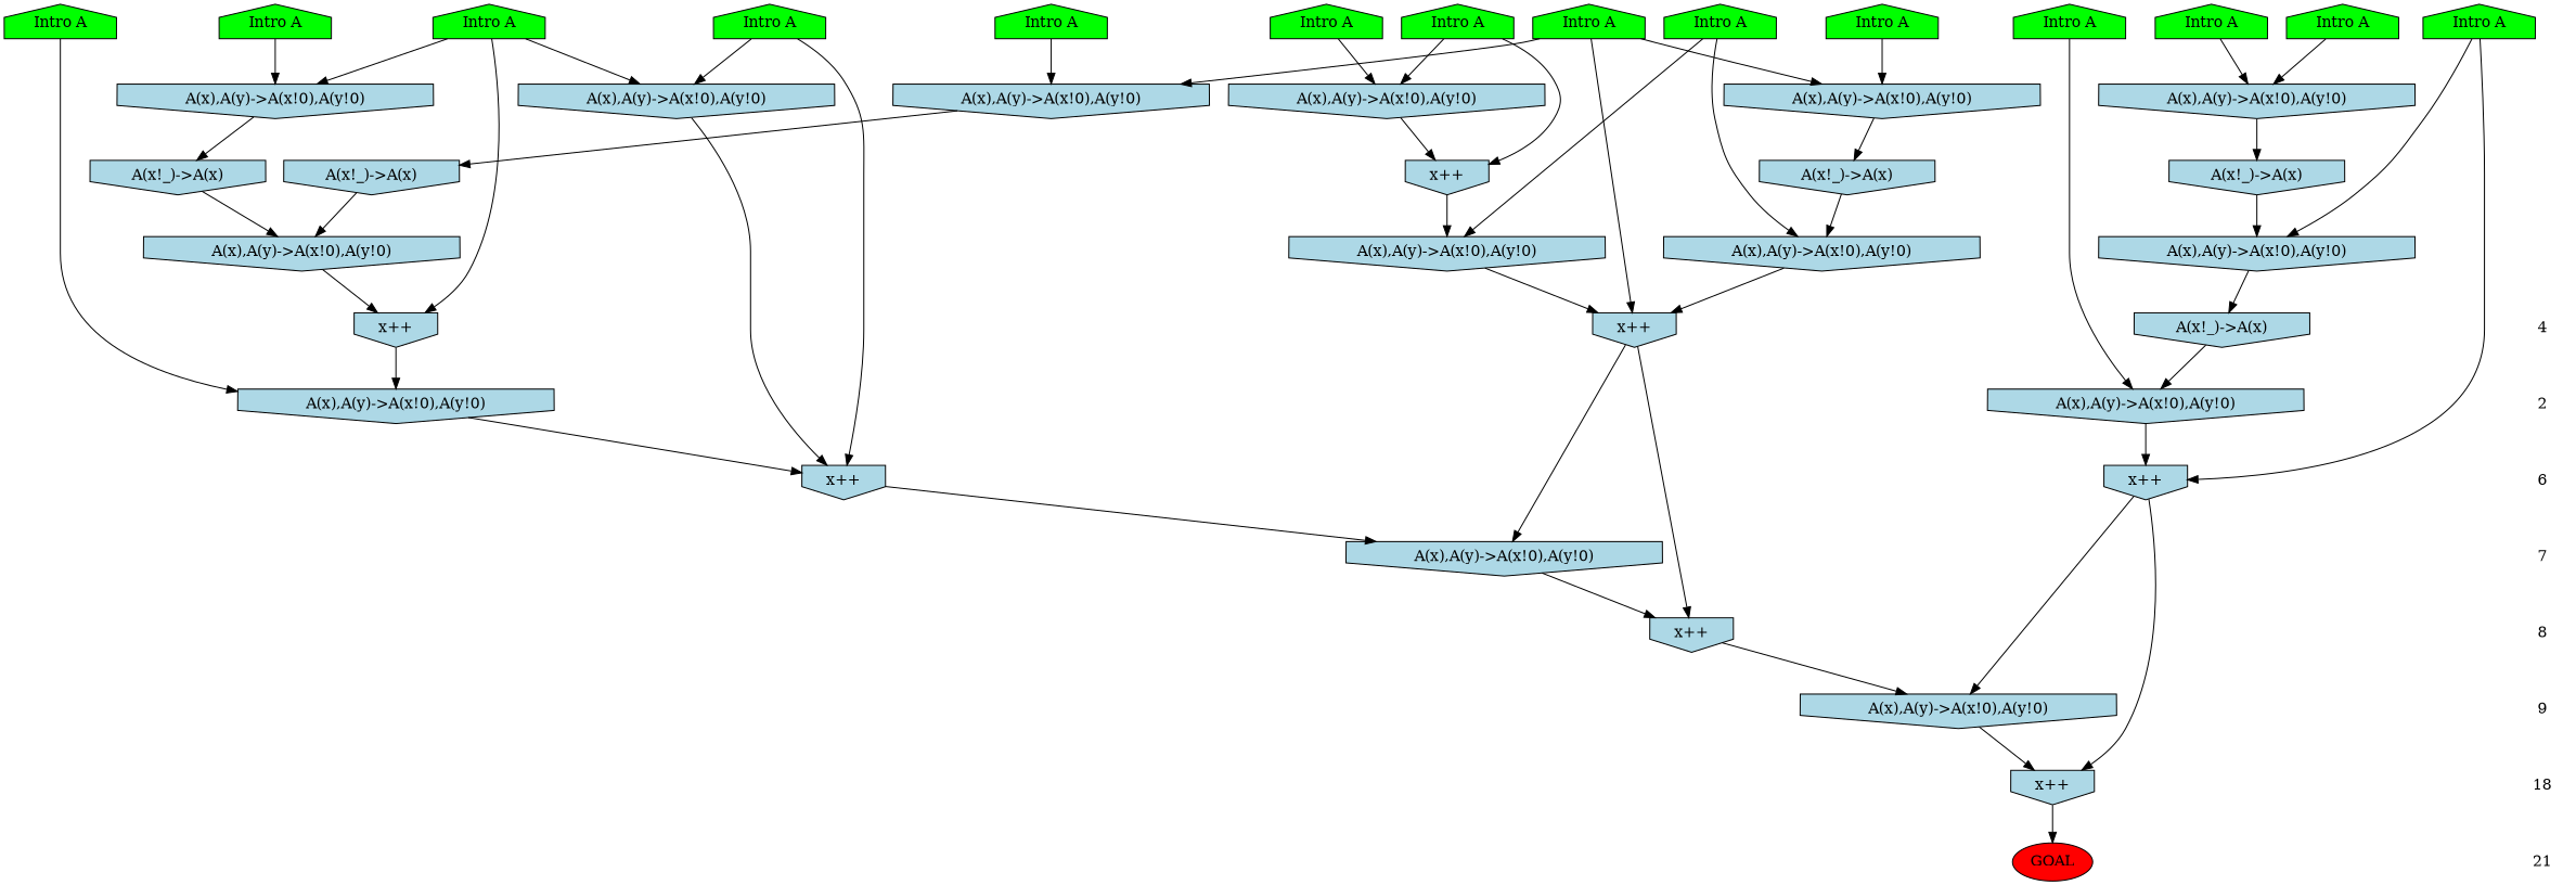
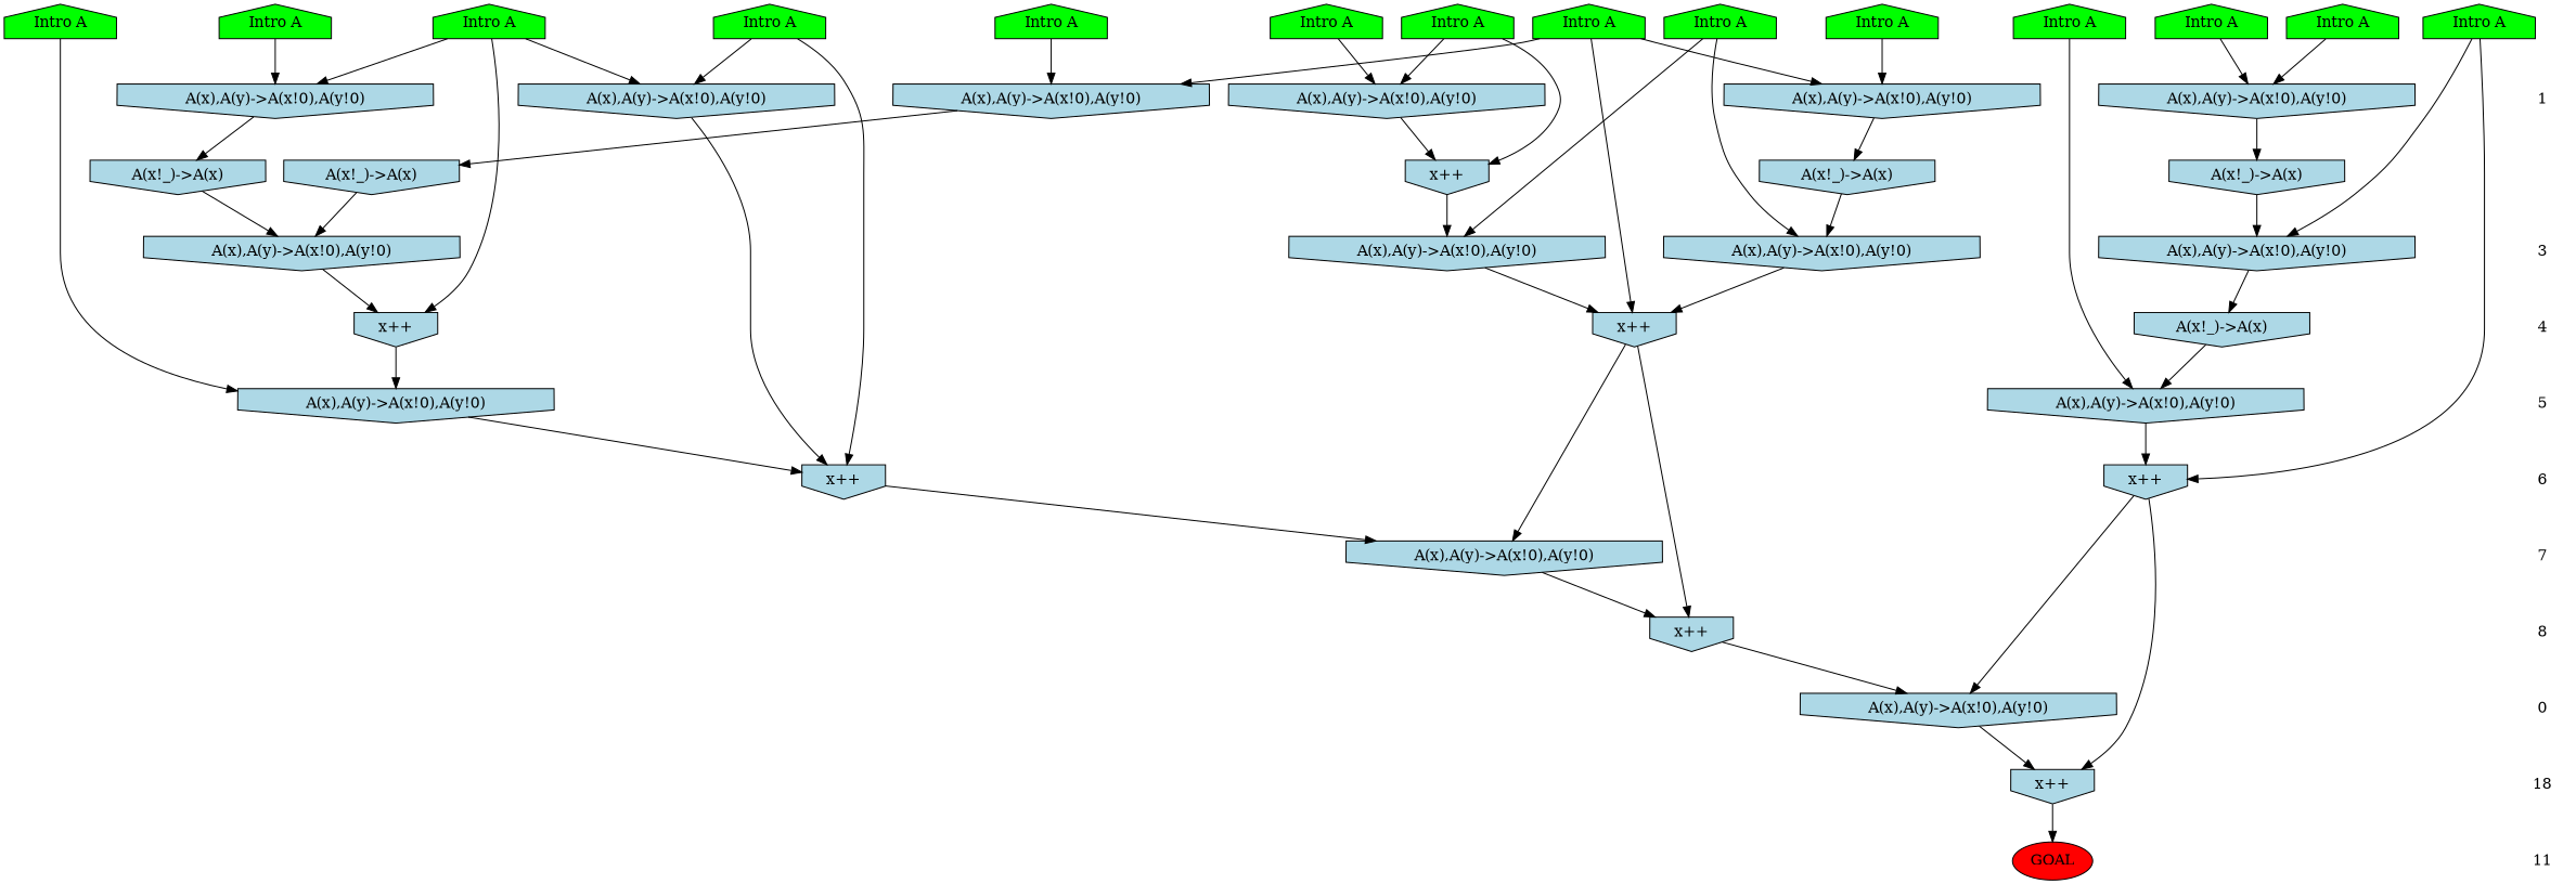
  digraph {
    ranksep=.5
    node [fillcolor=lightblue shape=invhouse style=filled]
    n1 [fillcolor=green label="Intro A" shape=house]
    n2 [fillcolor=green label="Intro A" shape=house]
    n3 [fillcolor=green label="Intro A" shape=house]
    n4 [fillcolor=green label="Intro A" shape=house]
    n5 [fillcolor=green label="Intro A" shape=house]
    n6 [fillcolor=green label="Intro A" shape=house]
    n7 [fillcolor=green label="Intro A" shape=house]
    n8 [fillcolor=green label="Intro A" shape=house]
    n9 [fillcolor=green label="Intro A" shape=house]
    n10 [fillcolor=green label="Intro A" shape=house]
    n11 [fillcolor=green label="Intro A" shape=house]
    n12 [fillcolor=green label="Intro A" shape=house]
    n13 [fillcolor=green label="Intro A" shape=house]
    n14 [fillcolor=green label="Intro A" shape=house]
+   1 [shape=plaintext fillcolor="" style=""]
    n16 [label="A(x),A(y)->A(x!0),A(y!0)"]
    n17 [label="A(x),A(y)->A(x!0),A(y!0)"]
    n18 [label="A(x),A(y)->A(x!0),A(y!0)"]
    n19 [label="A(x),A(y)->A(x!0),A(y!0)"]
    n20 [label="A(x),A(y)->A(x!0),A(y!0)"]
    n21 [label="A(x),A(y)->A(x!0),A(y!0)"]
    n22 [label="A(x!_)->A(x)"]
    n23 [label="x++"]
    n24 [label="A(x!_)->A(x)"]
    n25 [label="A(x!_)->A(x)"]
    n26 [label="A(x!_)->A(x)"]
+   3 [shape=plaintext fillcolor="" style=""]
    n28 [label="A(x),A(y)->A(x!0),A(y!0)"]
    n29 [label="A(x),A(y)->A(x!0),A(y!0)"]
    n30 [label="A(x),A(y)->A(x!0),A(y!0)"]
    n31 [label="A(x),A(y)->A(x!0),A(y!0)"]
    4 [shape=plaintext fillcolor="" style=""]
    n33 [label="x++"]
    n34 [label="x++"]
    n35 [label="A(x!_)->A(x)"]
-   5 [shape=plaintext label=2 fillcolor="" style=""]
+   5 [shape=plaintext fillcolor="" style=""]
    n37 [label="A(x),A(y)->A(x!0),A(y!0)"]
    n38 [label="A(x),A(y)->A(x!0),A(y!0)"]
    6 [shape=plaintext fillcolor="" style=""]
    n40 [label="x++"]
    n41 [label="x++"]
    7 [shape=plaintext fillcolor="" style=""]
    n43 [label="A(x),A(y)->A(x!0),A(y!0)"]
    8 [shape=plaintext fillcolor="" style=""]
    n45 [label="x++"]
-   9 [shape=plaintext fillcolor="" style=""]
+   9 [shape=plaintext label=0 fillcolor="" style=""]
    n47 [label="A(x),A(y)->A(x!0),A(y!0)"]
    n48 [label=18 shape=plaintext fillcolor="" style=""]
    n49 [label="x++"]
-   11 [shape=plaintext label=21 fillcolor="" style=""]
+   11 [shape=plaintext fillcolor="" style=""]
    n51 [fillcolor=red label=GOAL shape=""]
    subgraph sub_1 {
      rank=same
      n1
      n2
      n3
      n4
      n5
      n6
      n7
      n8
      n9
      n10
      n11
      n12
      n13
      n14
    }
    subgraph sub_2 {
      rank=same
+     1
      n16
      n17
      n18
      n19
      n20
      n21
    }
    subgraph sub_3 {
      rank=same
      n22
      n23
      n24
      n25
      n26
    }
    subgraph sub_4 {
      rank=same
+     3
      n28
      n29
      n30
      n31
    }
    subgraph sub_5 {
      rank=same
      4
      n33
      n34
      n35
    }
    subgraph sub_6 {
      rank=same
      5
      n37
      n38
    }
    subgraph sub_7 {
      rank=same
      6
      n40
      n41
    }
    subgraph sub_8 {
      rank=same
      7
      n43
    }
    subgraph sub_9 {
      rank=same
      8
      n45
    }
    subgraph sub_10 {
      rank=same
      9
      n47
    }
    subgraph sub_11 {
      rank=same
      n48
      n49
    }
    subgraph sub_12 {
      rank=same
      11
      n51
    }
    n1 -> n21
    n1 -> n40
    n2 -> n17
    n2 -> n23
    n3 -> n38
    n4 -> n19
    n5 -> n37
    n6 -> n16
    n6 -> n20
    n6 -> n33
    n7 -> n18
    n7 -> n21
    n7 -> n34
    n8 -> n20
    n9 -> n18
    n10 -> n31
    n10 -> n41
    n11 -> n28
    n11 -> n29
    n12 -> n16
    n13 -> n17
    n14 -> n19
    n16 -> n26
    n17 -> n23
    n18 -> n22
    n19 -> n24
    n20 -> n25
    n21 -> n40
    n22 -> n30
    n23 -> n28
    n24 -> n31
    n25 -> n30
    n26 -> n29
+   3 -> 4 [style=invis]
    n28 -> n33
    n29 -> n33
    n30 -> n34
    n31 -> n35
    4 -> 5 [style=invis]
    n33 -> n43
    n33 -> n45
    n34 -> n37
    n35 -> n38
    5 -> 6 [style=invis]
    n37 -> n40
    n38 -> n41
    6 -> 7 [style=invis]
    n40 -> n43
    n41 -> n47
    n41 -> n49
    7 -> 8 [style=invis]
    n43 -> n45
    8 -> 9 [style=invis]
    n45 -> n47
    9 -> n48 [style=invis]
    n47 -> n49
    n48 -> 11 [style=invis]
    n49 -> n51
  }
